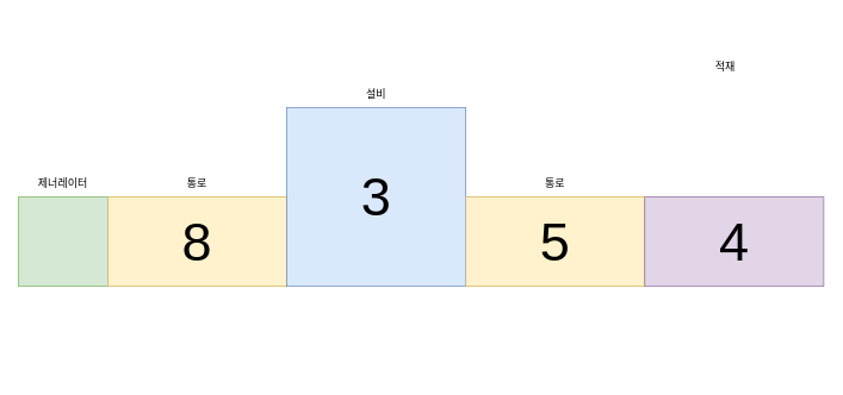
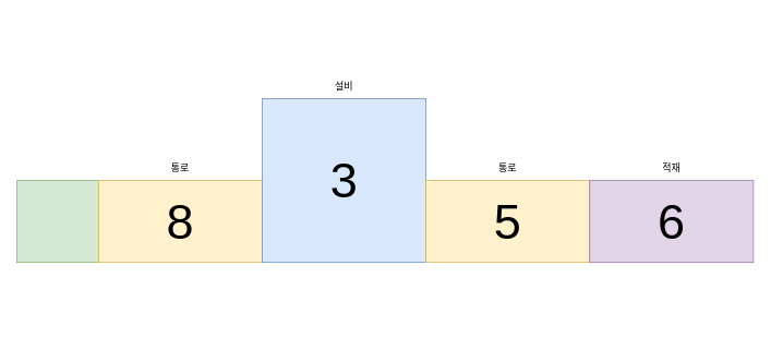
  <mxCell id="0" />
  <mxCell id="1" parent="0" />
  <mxCell id="2" value="" style="rounded=0;whiteSpace=wrap;html=1;fillColor=#d5e8d4;strokeColor=#82b366;" parent="1" vertex="1"><mxGeometry x="20" y="220" width="100" height="100" as="geometry" /></mxCell>
- <mxCell id="3" value="제너레이터" style="text;strokeColor=none;fillColor=none;align=center;verticalAlign=middle;spacingLeft=4;spacingRight=4;overflow=hidden;points=[[0,0.5],[1,0.5]];portConstraint=eastwest;rotatable=0;whiteSpace=wrap;html=1;" parent="1" vertex="1"><mxGeometry x="35" y="190" width="70" height="30" as="geometry" /></mxCell>
  <mxCell id="4" value="통로" style="text;strokeColor=none;fillColor=none;align=center;verticalAlign=middle;spacingLeft=4;spacingRight=4;overflow=hidden;points=[[0,0.5],[1,0.5]];portConstraint=eastwest;rotatable=0;whiteSpace=wrap;html=1;" parent="1" vertex="1"><mxGeometry x="200" y="190" width="40" height="30" as="geometry" /></mxCell>
  <mxCell id="5" value="" style="rounded=0;whiteSpace=wrap;html=1;fillColor=#fff2cc;strokeColor=#d6b656;" parent="1" vertex="1"><mxGeometry x="120" y="220" width="200" height="100" as="geometry" /></mxCell>
  <mxCell id="6" value="" style="rounded=0;whiteSpace=wrap;html=1;fillColor=#dae8fc;strokeColor=#6c8ebf;" parent="1" vertex="1"><mxGeometry x="320" y="120" width="200" height="200" as="geometry" /></mxCell>
  <mxCell id="7" value="설비" style="text;strokeColor=none;fillColor=none;align=center;verticalAlign=middle;spacingLeft=4;spacingRight=4;overflow=hidden;points=[[0,0.5],[1,0.5]];portConstraint=eastwest;rotatable=0;whiteSpace=wrap;html=1;" parent="1" vertex="1"><mxGeometry x="400" y="90" width="40" height="30" as="geometry" /></mxCell>
  <mxCell id="8" value="통로" style="text;strokeColor=none;fillColor=none;align=center;verticalAlign=middle;spacingLeft=4;spacingRight=4;overflow=hidden;points=[[0,0.5],[1,0.5]];portConstraint=eastwest;rotatable=0;whiteSpace=wrap;html=1;" parent="1" vertex="1"><mxGeometry x="600" y="190" width="40" height="30" as="geometry" /></mxCell>
  <mxCell id="9" value="" style="rounded=0;whiteSpace=wrap;html=1;fillColor=#fff2cc;strokeColor=#d6b656;" parent="1" vertex="1"><mxGeometry x="520" y="220" width="200" height="100" as="geometry" /></mxCell>
  <mxCell id="10" value="" style="rounded=0;whiteSpace=wrap;html=1;fillColor=#e1d5e7;strokeColor=#9673a6;" parent="1" vertex="1"><mxGeometry x="720" y="220" width="200" height="100" as="geometry" /></mxCell>
- <mxCell id="11" value="적재" style="text;strokeColor=none;fillColor=none;align=center;verticalAlign=middle;spacingLeft=4;spacingRight=4;overflow=hidden;points=[[0,0.5],[1,0.5]];portConstraint=eastwest;rotatable=0;whiteSpace=wrap;html=1;" parent="1" vertex="1"><mxGeometry x="790" y="60" width="40" height="30" as="geometry" /></mxCell>
+ <mxCell id="11" value="적재" style="text;strokeColor=none;fillColor=none;align=center;verticalAlign=middle;spacingLeft=4;spacingRight=4;overflow=hidden;points=[[0,0.5],[1,0.5]];portConstraint=eastwest;rotatable=0;whiteSpace=wrap;html=1;" parent="1" vertex="1"><mxGeometry x="800" y="190" width="40" height="30" as="geometry" /></mxCell>
  <mxCell id="12" value="&lt;br&gt;" style="text;strokeColor=none;fillColor=none;align=center;verticalAlign=middle;spacingLeft=4;spacingRight=4;overflow=hidden;points=[[0,0.5],[1,0.5]];portConstraint=eastwest;rotatable=0;whiteSpace=wrap;html=1;" parent="1" vertex="1"><mxGeometry x="400" y="320" width="40" height="100" as="geometry" /></mxCell>
  <mxCell id="13" value="&lt;br&gt;" style="text;strokeColor=none;fillColor=none;align=center;verticalAlign=middle;spacingLeft=4;spacingRight=4;overflow=hidden;points=[[0,0.5],[1,0.5]];portConstraint=eastwest;rotatable=0;whiteSpace=wrap;html=1;" parent="1" vertex="1"><mxGeometry x="400" y="20" width="40" height="100" as="geometry" /></mxCell>
  <mxCell id="14" value="&lt;font style=&quot;font-size: 60px;&quot;&gt;8&lt;/font&gt;" style="text;strokeColor=none;fillColor=none;align=center;verticalAlign=middle;spacingLeft=4;spacingRight=4;overflow=hidden;points=[[0,0.5],[1,0.5]];portConstraint=eastwest;rotatable=0;whiteSpace=wrap;html=1;fontSize=60;" parent="1" vertex="1"><mxGeometry x="170" y="220" width="100" height="100" as="geometry" /></mxCell>
  <mxCell id="15" value="&lt;font style=&quot;font-size: 60px;&quot;&gt;3&lt;/font&gt;" style="text;strokeColor=none;fillColor=none;align=center;verticalAlign=middle;spacingLeft=4;spacingRight=4;overflow=hidden;points=[[0,0.5],[1,0.5]];portConstraint=eastwest;rotatable=0;whiteSpace=wrap;html=1;fontSize=60;" parent="1" vertex="1"><mxGeometry x="370" y="170" width="100" height="100" as="geometry" /></mxCell>
  <mxCell id="16" value="&lt;font style=&quot;font-size: 60px;&quot;&gt;5&lt;/font&gt;" style="text;strokeColor=none;fillColor=none;align=center;verticalAlign=middle;spacingLeft=4;spacingRight=4;overflow=hidden;points=[[0,0.5],[1,0.5]];portConstraint=eastwest;rotatable=0;whiteSpace=wrap;html=1;fontSize=60;" parent="1" vertex="1"><mxGeometry x="570" y="220" width="100" height="100" as="geometry" /></mxCell>
- <mxCell id="17" value="&lt;font style=&quot;font-size: 60px;&quot;&gt;4&lt;/font&gt;" style="text;strokeColor=none;fillColor=none;align=center;verticalAlign=middle;spacingLeft=4;spacingRight=4;overflow=hidden;points=[[0,0.5],[1,0.5]];portConstraint=eastwest;rotatable=0;whiteSpace=wrap;html=1;fontSize=60;" parent="1" vertex="1"><mxGeometry x="770" y="220" width="100" height="100" as="geometry" /></mxCell>
+ <mxCell id="17" value="&lt;font style=&quot;font-size: 60px;&quot;&gt;6&lt;/font&gt;" style="text;strokeColor=none;fillColor=none;align=center;verticalAlign=middle;spacingLeft=4;spacingRight=4;overflow=hidden;points=[[0,0.5],[1,0.5]];portConstraint=eastwest;rotatable=0;whiteSpace=wrap;html=1;fontSize=60;" parent="1" vertex="1"><mxGeometry x="770" y="220" width="100" height="100" as="geometry" /></mxCell>
